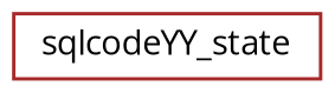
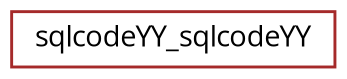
  digraph {
    rankdir=LR
    fontname="Open Sans"
-   n1 [color=brown fillcolor=white fontname="Open Sans" fontsize=10 height=0.2 label=sqlcodeYY_state shape=box style=filled width=0.4]
+   n1 [color=brown fillcolor=white fontname="Open Sans" fontsize=10 height=0.2 label=sqlcodeYY_sqlcodeYY shape=box style=filled width=0.4]
  }
